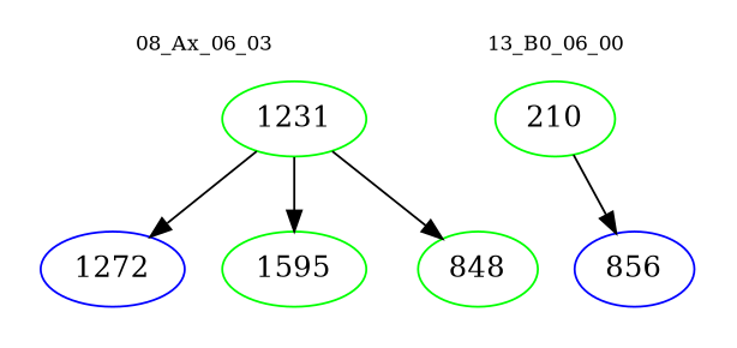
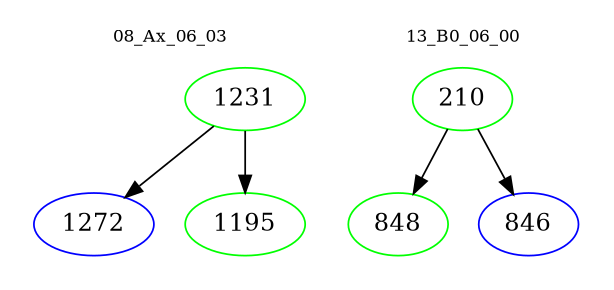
  digraph {
    node [color=green]
    edge [color=black]
    n1 [label=1231]
    n2 [color=blue label=1272]
-   n3 [label=1595]
+   n3 [label=1195]
    n4 [label=210]
    n5 [label=848]
-   n6 [color=blue label=856]
+   n6 [color=blue label=846]
    subgraph cluster_1 {
      color=white
      fontsize=10
      label="08_Ax_06_03"
      n1
      n2
      n3
    }
    subgraph cluster_2 {
      color=white
      fontsize=10
      label="13_B0_06_00"
      n4
      n5
      n6
    }
    n1 -> n2
    n1 -> n3
-   n1 -> n5
+   n4 -> n5
    n4 -> n6
  }
